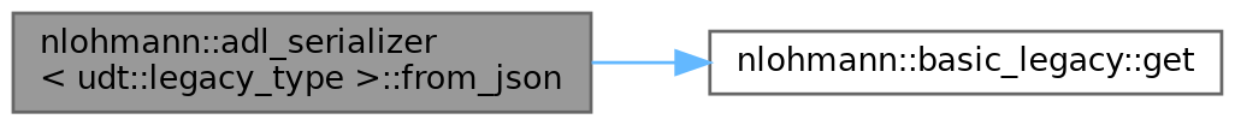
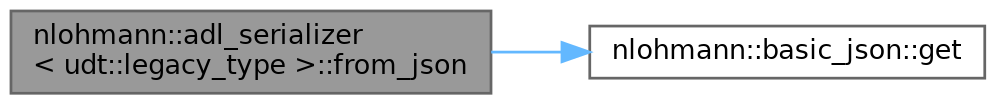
  digraph {
    rankdir=LR
    node [fontname=Helvetica fontsize=10 shape=box style=filled]
    n1 [color=gray40 fillcolor=grey60 fontcolor=black height=0.2 label="nlohmann::adl_serializer\l\< udt::legacy_type \>::from_json" width=0.4]
-   n2 [color=grey40 fillcolor=white height=0.2 label="nlohmann::basic_legacy::get" width=0.4]
+   n2 [color=grey40 fillcolor=white height=0.2 label="nlohmann::basic_json::get" width=0.4]
    n1 -> n2 [color=steelblue1 fontname=Helvetica fontsize=10 labelfontname=Helvetica labelfontsize=10 style=solid]
  }
